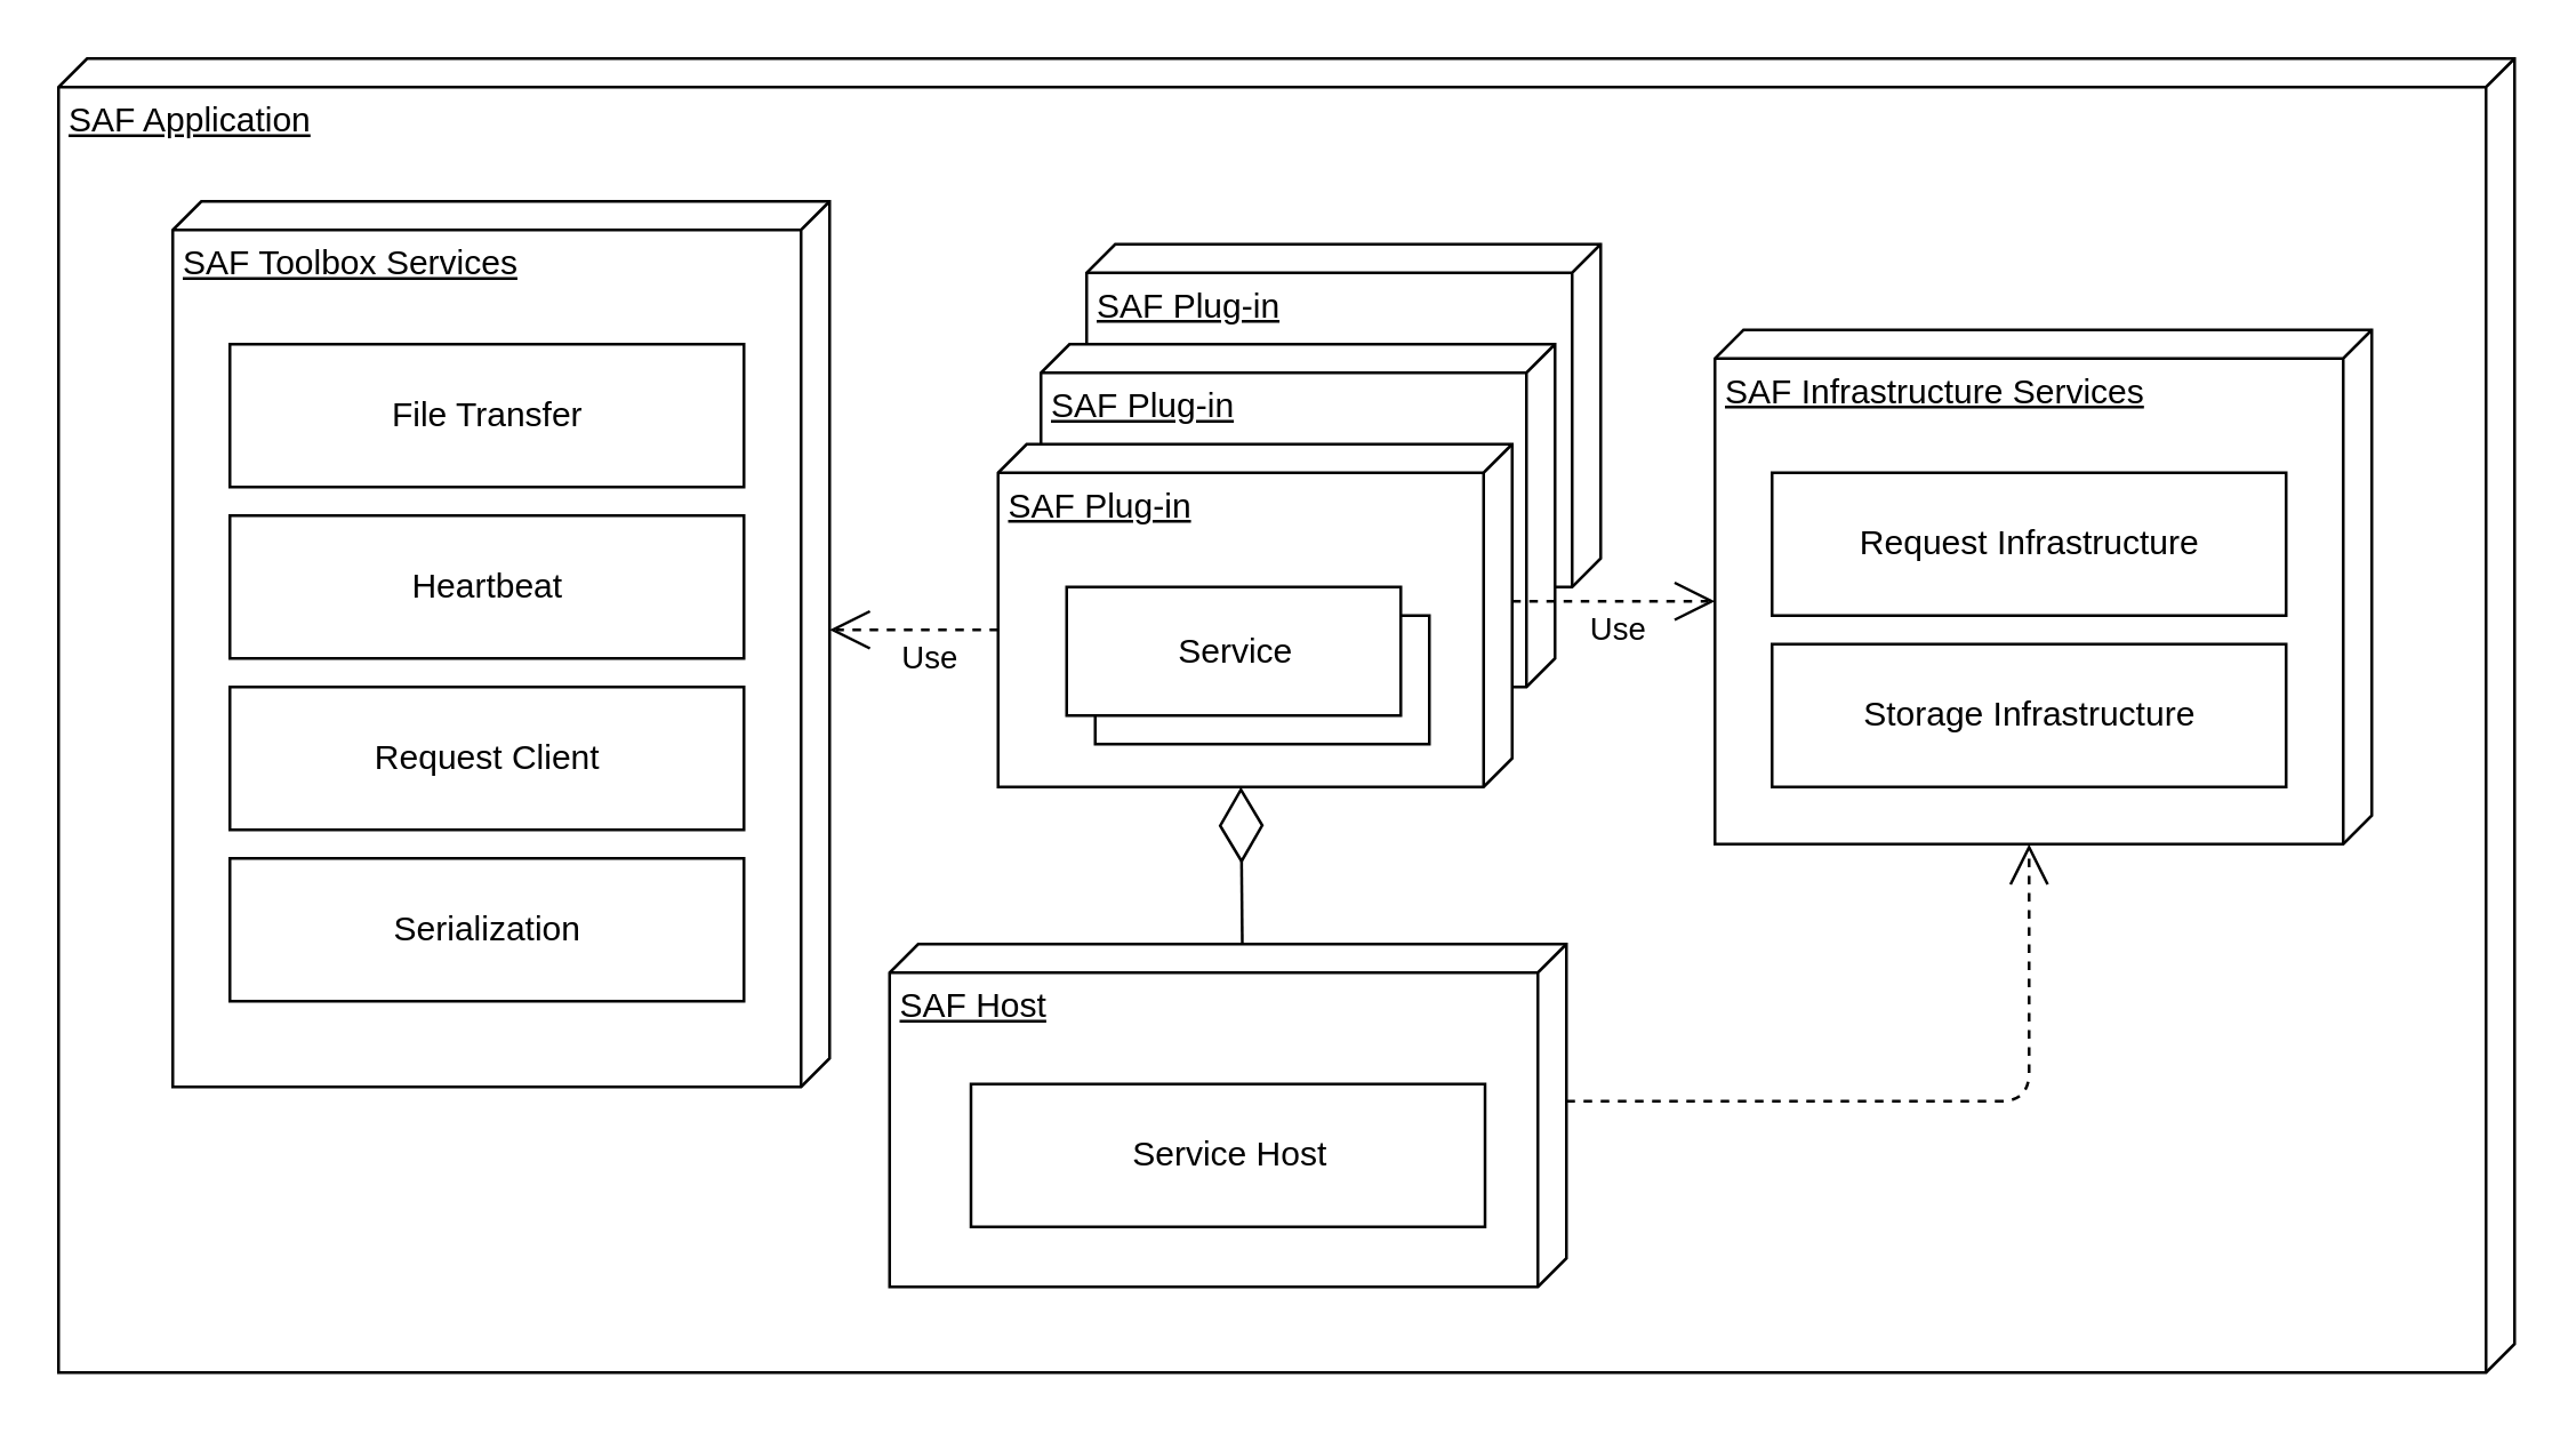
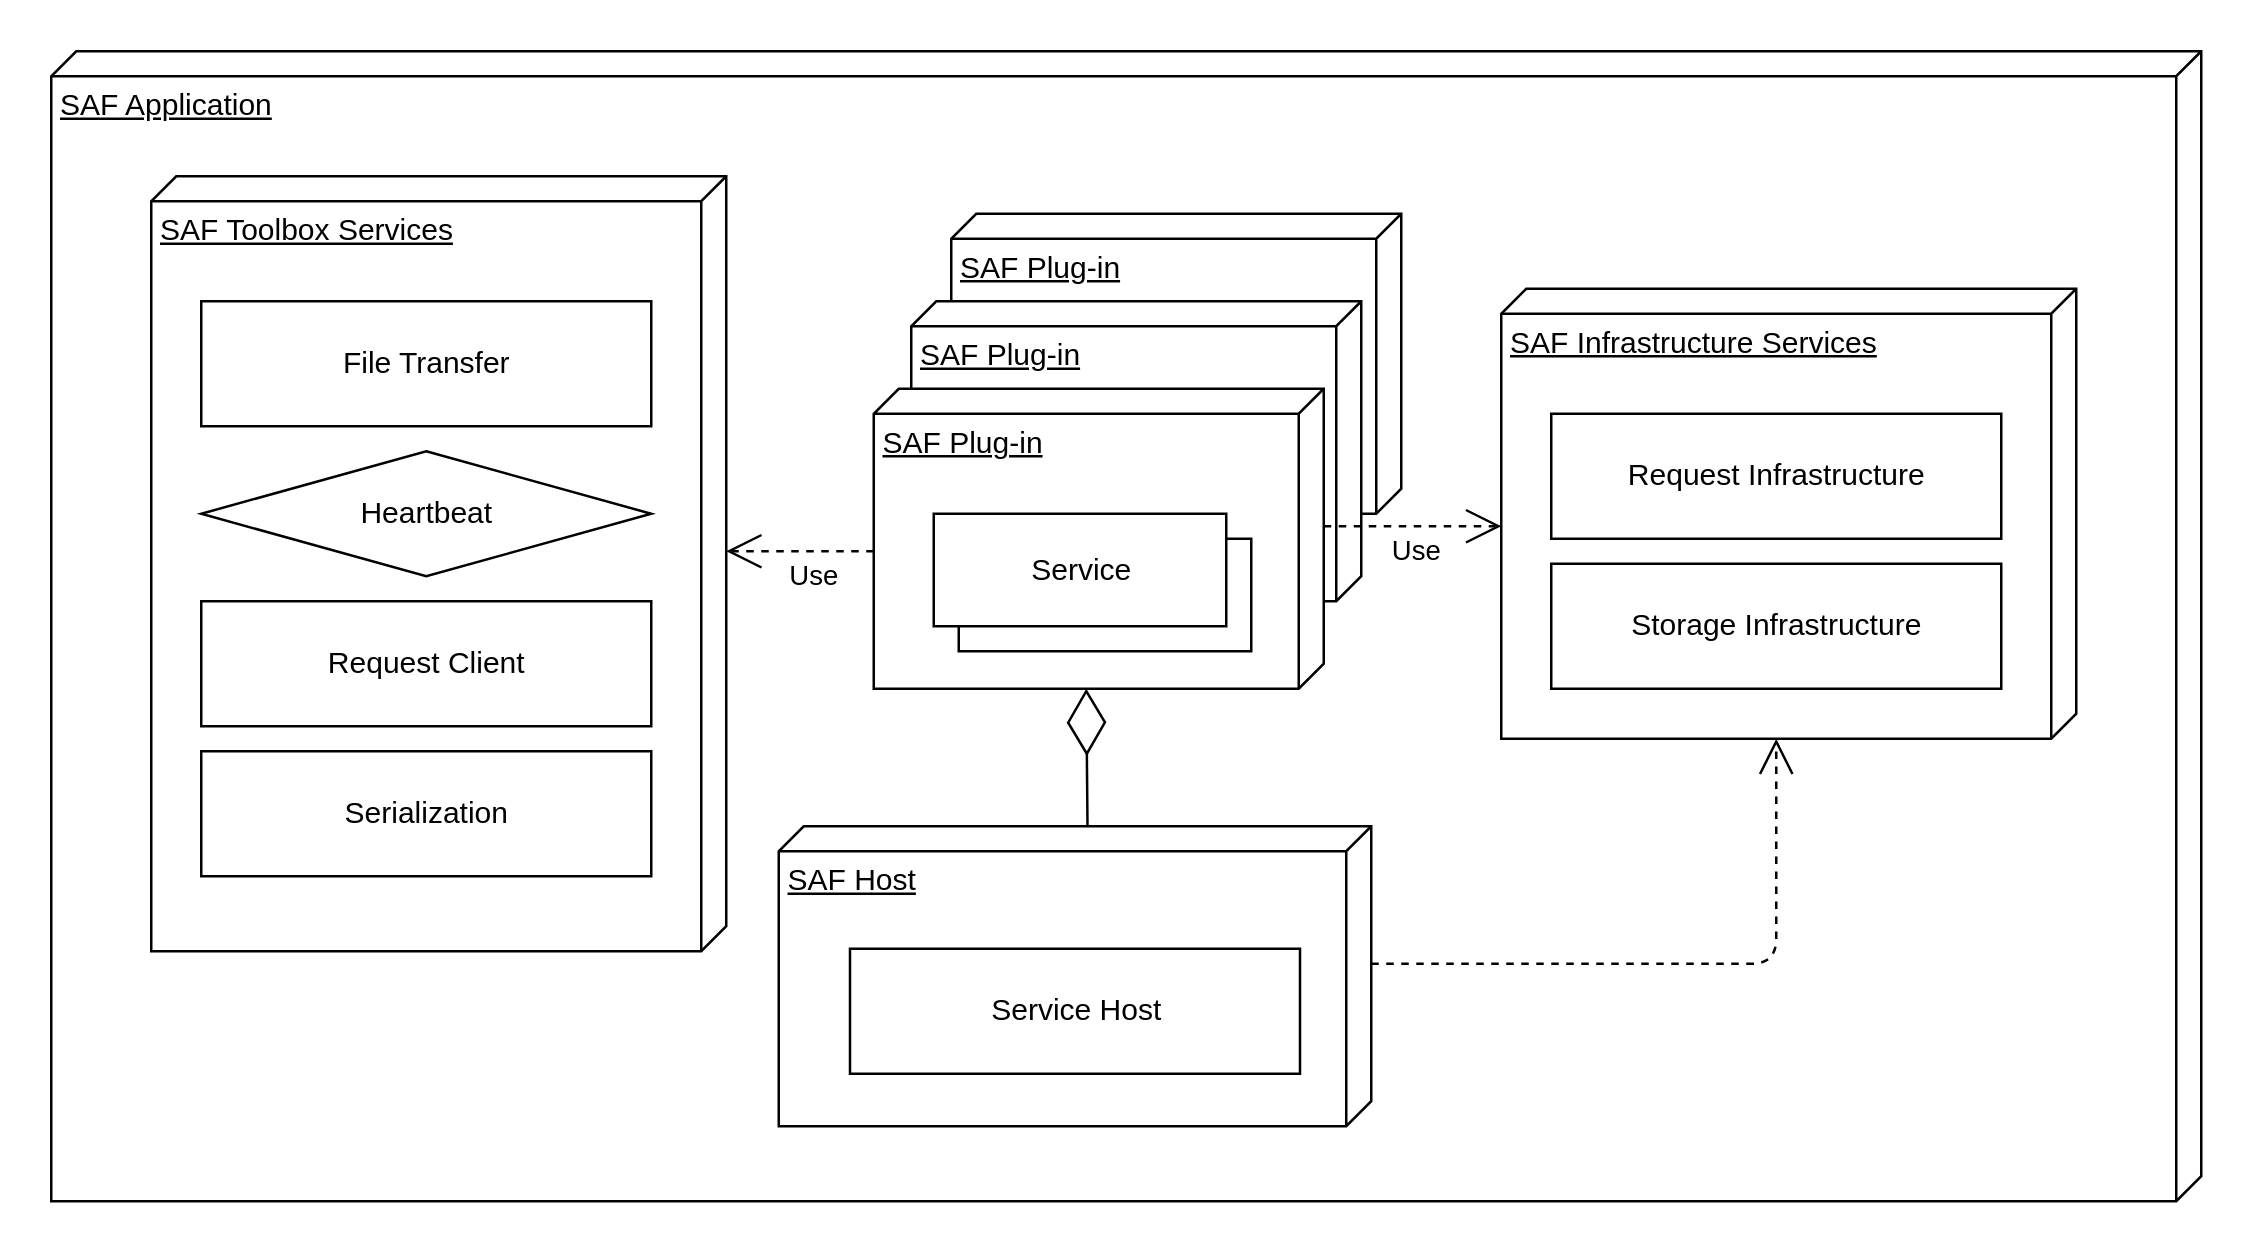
  <mxCell id="0" />
  <mxCell id="1" parent="0" />
  <mxCell id="2" value="SAF Application" style="verticalAlign=top;align=left;spacingTop=8;spacingLeft=2;spacingRight=12;shape=cube;size=10;direction=south;fontStyle=4;html=1;" parent="1" vertex="1"><mxGeometry x="20" y="20" width="860" height="460" as="geometry" /></mxCell>
  <mxCell id="3" value="SAF Plug-in" style="verticalAlign=top;align=left;spacingTop=8;spacingLeft=2;spacingRight=12;shape=cube;size=10;direction=south;fontStyle=4;html=1;" parent="1" vertex="1"><mxGeometry x="380" y="85" width="180" height="120" as="geometry" /></mxCell>
  <mxCell id="4" value="SAF Plug-in" style="verticalAlign=top;align=left;spacingTop=8;spacingLeft=2;spacingRight=12;shape=cube;size=10;direction=south;fontStyle=4;html=1;" parent="1" vertex="1"><mxGeometry x="364" y="120" width="180" height="120" as="geometry" /></mxCell>
  <mxCell id="5" value="SAF Infrastructure Services" style="verticalAlign=top;align=left;spacingTop=8;spacingLeft=2;spacingRight=12;shape=cube;size=10;direction=south;fontStyle=4;html=1;" parent="1" vertex="1"><mxGeometry x="600" y="115" width="230" height="180" as="geometry" /></mxCell>
  <mxCell id="6" value="SAF Toolbox Services" style="verticalAlign=top;align=left;spacingTop=8;spacingLeft=2;spacingRight=12;shape=cube;size=10;direction=south;fontStyle=4;html=1;" parent="1" vertex="1"><mxGeometry x="60" y="70" width="230" height="310" as="geometry" /></mxCell>
  <mxCell id="7" value="Request Infrastructure" style="html=1;" parent="1" vertex="1"><mxGeometry x="620" y="165" width="180" height="50" as="geometry" /></mxCell>
  <mxCell id="8" value="Storage Infrastructure" style="html=1;" parent="1" vertex="1"><mxGeometry x="620" y="225" width="180" height="50" as="geometry" /></mxCell>
  <mxCell id="9" value="File Transfer" style="html=1;" parent="1" vertex="1"><mxGeometry x="80" y="120" width="180" height="50" as="geometry" /></mxCell>
- <mxCell id="10" value="Heartbeat" style="html=1;" parent="1" vertex="1"><mxGeometry x="80" y="180" width="180" height="50" as="geometry" /></mxCell>
+ <mxCell id="10" value="Heartbeat" style="rhombus;html=1;" parent="1" vertex="1"><mxGeometry x="80" y="180" width="180" height="50" as="geometry" /></mxCell>
  <mxCell id="11" value="Request Client" style="html=1;" parent="1" vertex="1"><mxGeometry x="80" y="240" width="180" height="50" as="geometry" /></mxCell>
  <mxCell id="12" value="Serialization" style="html=1;" parent="1" vertex="1"><mxGeometry x="80" y="300" width="180" height="50" as="geometry" /></mxCell>
  <mxCell id="13" value="SAF Plug-in" style="verticalAlign=top;align=left;spacingTop=8;spacingLeft=2;spacingRight=12;shape=cube;size=10;direction=south;fontStyle=4;html=1;" parent="1" vertex="1"><mxGeometry x="349" y="155" width="180" height="120" as="geometry" /></mxCell>
  <mxCell id="14" value="SAF Host" style="verticalAlign=top;align=left;spacingTop=8;spacingLeft=2;spacingRight=12;shape=cube;size=10;direction=south;fontStyle=4;html=1;" parent="1" vertex="1"><mxGeometry x="311" y="330" width="237" height="120" as="geometry" /></mxCell>
  <mxCell id="15" value="Service Host" style="html=1;" parent="1" vertex="1"><mxGeometry x="339.5" y="379" width="180" height="50" as="geometry" /></mxCell>
  <mxCell id="16" value="Use" style="endArrow=open;endSize=12;dashed=1;html=1;entryX=0;entryY=0;entryDx=150;entryDy=0;entryPerimeter=0;exitX=0;exitY=0;exitDx=65;exitDy=180;exitPerimeter=0;" parent="1" source="13" target="6" edge="1"><mxGeometry x="-0.171" y="10" width="160" relative="1" as="geometry"><mxPoint x="339" y="225" as="sourcePoint" /><mxPoint x="539" y="390" as="targetPoint" /><mxPoint as="offset" /></mxGeometry></mxCell>
  <mxCell id="17" value="Use" style="endArrow=open;endSize=12;dashed=1;html=1;entryX=0;entryY=0;entryDx=95;entryDy=230;entryPerimeter=0;exitX=0;exitY=0;exitDx=55;exitDy=0;exitPerimeter=0;" parent="1" source="13" target="5" edge="1"><mxGeometry x="0.033" y="-10" width="160" relative="1" as="geometry"><mxPoint x="459" y="410" as="sourcePoint" /><mxPoint x="389" y="410" as="targetPoint" /><mxPoint as="offset" /></mxGeometry></mxCell>
  <mxCell id="18" value="" style="endArrow=diamondThin;endFill=0;endSize=24;html=1;entryX=0;entryY=0;entryDx=120;entryDy=95;entryPerimeter=0;exitX=0;exitY=0;exitDx=0;exitDy=113.5;exitPerimeter=0;" parent="1" source="14" target="13" edge="1"><mxGeometry width="160" relative="1" as="geometry"><mxPoint x="289" y="600" as="sourcePoint" /><mxPoint x="449" y="600" as="targetPoint" /></mxGeometry></mxCell>
  <mxCell id="19" value="" style="endArrow=open;endFill=1;endSize=12;html=1;entryX=0;entryY=0;entryDx=180;entryDy=120;entryPerimeter=0;exitX=0;exitY=0;exitDx=55;exitDy=0;exitPerimeter=0;dashed=1;" parent="1" source="14" target="5" edge="1"><mxGeometry width="160" relative="1" as="geometry"><mxPoint x="520" y="494.5" as="sourcePoint" /><mxPoint x="680" y="494.5" as="targetPoint" /><Array as="points"><mxPoint x="710" y="385" /></Array></mxGeometry></mxCell>
  <mxCell id="20" value="Service" style="html=1;" parent="1" vertex="1"><mxGeometry x="383" y="215" width="117" height="45" as="geometry" /></mxCell>
  <mxCell id="21" value="Service" style="html=1;" parent="1" vertex="1"><mxGeometry x="373" y="205" width="117" height="45" as="geometry" /></mxCell>
